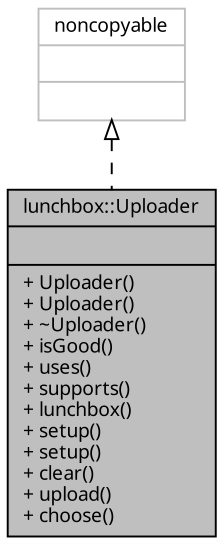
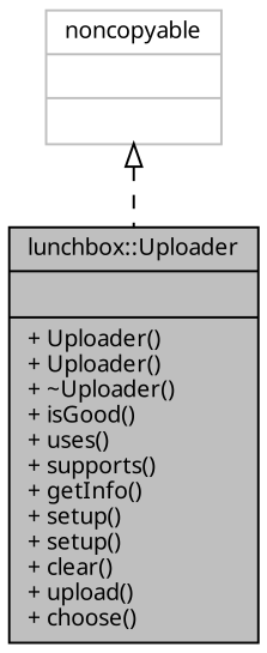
  digraph {
    node [fontname=Sans fontsize=10 shape=record style=filled]
-   n1 [color=black fillcolor=grey75 fontcolor=black height=0.2 label="{lunchbox::Uploader\n||+ Uploader()\l+ Uploader()\l+ ~Uploader()\l+ isGood()\l+ uses()\l+ supports()\l+ lunchbox()\l+ setup()\l+ setup()\l+ clear()\l+ upload()\l+ choose()\l}" width=0.4]
+   n1 [color=black fillcolor=grey75 fontcolor=black height=0.2 label="{lunchbox::Uploader\n||+ Uploader()\l+ Uploader()\l+ ~Uploader()\l+ isGood()\l+ uses()\l+ supports()\l+ getInfo()\l+ setup()\l+ setup()\l+ clear()\l+ upload()\l+ choose()\l}" width=0.4]
    n2 [color=grey75 fillcolor=white height=0.2 label="{noncopyable\n||}" width=0.4]
    n2 -> n1 [arrowtail=onormal color=black dir=back fontname=Sans fontsize=10 labelfontname=Sans labelfontsize=10 style=dashed]
  }
